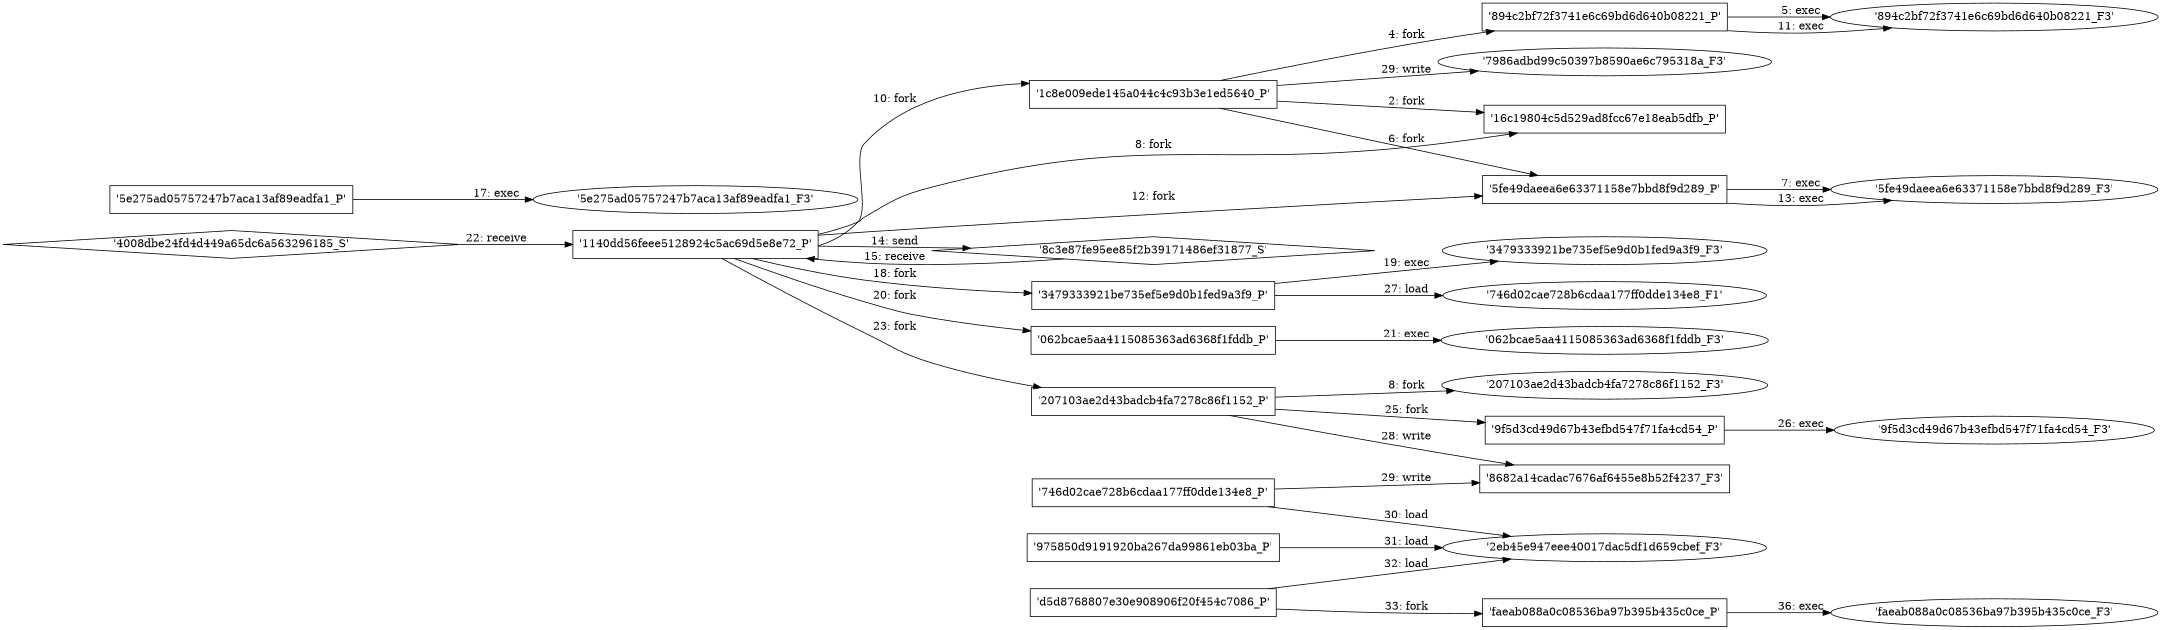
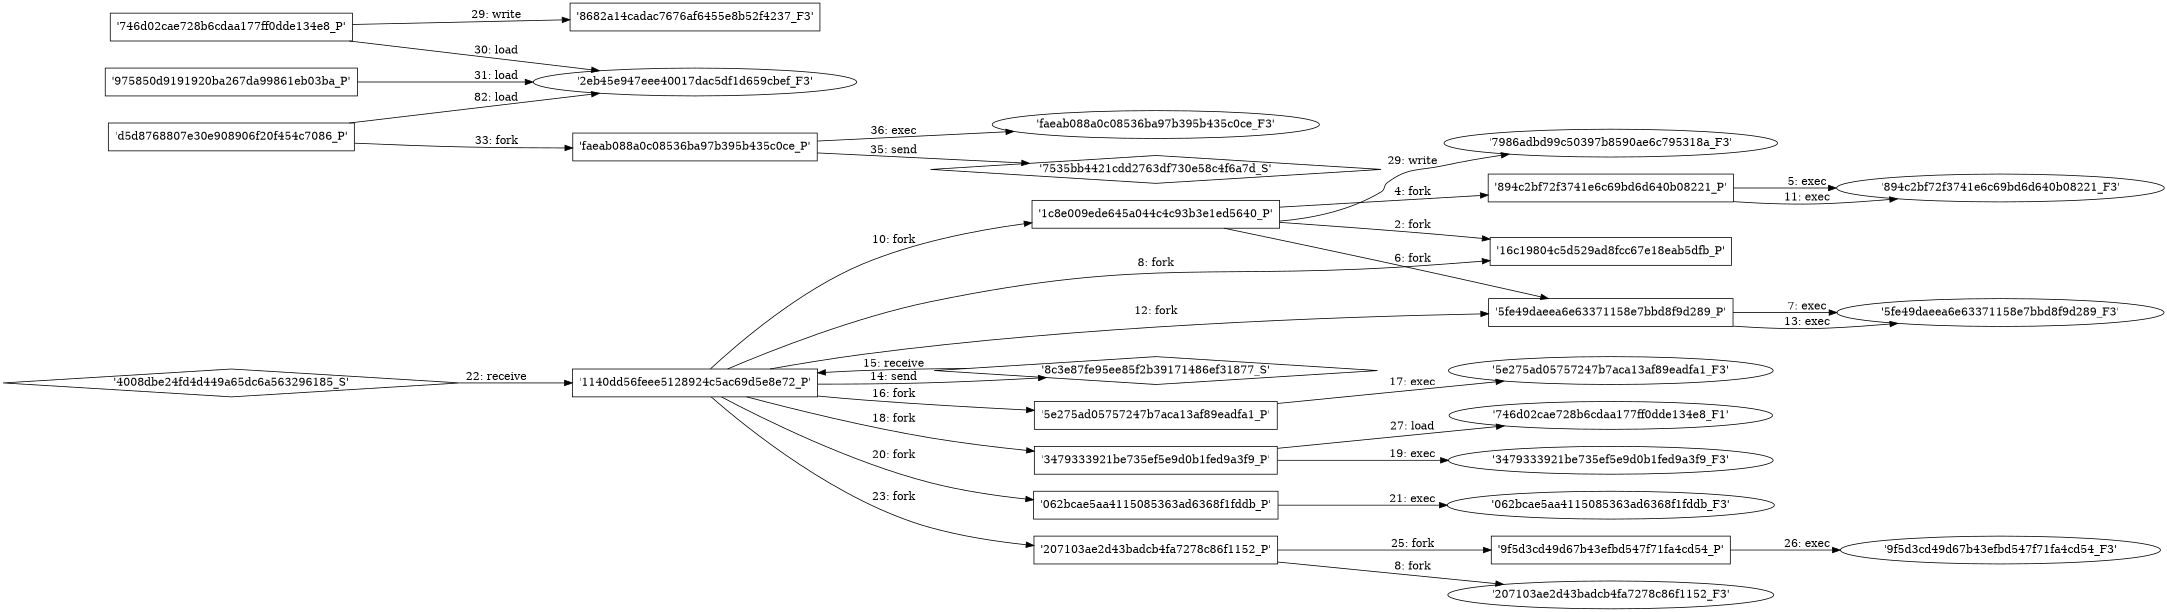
  digraph {
    engine=neato
    fixedsize=false
    fontsize=10
    nodesep=0.3
    rankdir=LR
    ranksep=0
    splines=true
    node [node_type=Process shape=box]
    "'7986adbd99c50397b8590ae6c795318a_F3'" [node_type=file shape=ellipse]
-   "'1c8e009ede145a044c4c93b3e1ed5640_P'"
+   "'1c8e009ede145a044c4c93b3e1ed5640_P'" [label="'1c8e009ede645a044c4c93b3e1ed5640_P'"]
    "'16c19804c5d529ad8fcc67e18eab5dfb_P'"
    "'894c2bf72f3741e6c69bd6d640b08221_P'"
    "'5fe49daeea6e63371158e7bbd8f9d289_P'"
    "'894c2bf72f3741e6c69bd6d640b08221_F3'" [node_type=File shape=ellipse]
    "'5fe49daeea6e63371158e7bbd8f9d289_F3'" [node_type=File shape=ellipse]
    "'1140dd56feee5128924c5ac69d5e8e72_P'"
    "'8c3e87fe95ee85f2b39171486ef31877_S'" [node_type=Socket shape=diamond]
    "'5e275ad05757247b7aca13af89eadfa1_P'"
    "'3479333921be735ef5e9d0b1fed9a3f9_P'"
    "'062bcae5aa4115085363ad6368f1fddb_P'"
    "'207103ae2d43badcb4fa7278c86f1152_P'"
    "'5e275ad05757247b7aca13af89eadfa1_F3'" [node_type=File shape=ellipse]
    "'3479333921be735ef5e9d0b1fed9a3f9_F3'" [node_type=File shape=ellipse]
    "'746d02cae728b6cdaa177ff0dde134e8_F1'" [node_type=file shape=ellipse]
    "'062bcae5aa4115085363ad6368f1fddb_F3'" [node_type=File shape=ellipse]
    "'207103ae2d43badcb4fa7278c86f1152_F3'" [node_type=File shape=ellipse]
    "'9f5d3cd49d67b43efbd547f71fa4cd54_P'"
    "'8682a14cadac7676af6455e8b52f4237_F3'" [node_type=file]
    "'4008dbe24fd4d449a65dc6a563296185_S'" [node_type=Socket shape=diamond]
    "'9f5d3cd49d67b43efbd547f71fa4cd54_F3'" [node_type=File shape=ellipse]
    "'746d02cae728b6cdaa177ff0dde134e8_P'"
    "'2eb45e947eee40017dac5df1d659cbef_F3'" [node_type=file shape=ellipse]
    "'975850d9191920ba267da99861eb03ba_P'"
    "'d5d8768807e30e908906f20f454c7086_P'"
    "'faeab088a0c08536ba97b395b435c0ce_P'"
    "'faeab088a0c08536ba97b395b435c0ce_F3'" [node_type=File shape=ellipse]
+   "'7535bb4421cdd2763df730e58c4f6a7d_S'" [node_type=Socket shape=diamond]
    "'1c8e009ede145a044c4c93b3e1ed5640_P'" -> "'7986adbd99c50397b8590ae6c795318a_F3'" [label="29: write"]
    "'1c8e009ede145a044c4c93b3e1ed5640_P'" -> "'16c19804c5d529ad8fcc67e18eab5dfb_P'" [label="2: fork"]
    "'1c8e009ede145a044c4c93b3e1ed5640_P'" -> "'894c2bf72f3741e6c69bd6d640b08221_P'" [label="4: fork"]
    "'1c8e009ede145a044c4c93b3e1ed5640_P'" -> "'5fe49daeea6e63371158e7bbd8f9d289_P'" [label="6: fork"]
    "'894c2bf72f3741e6c69bd6d640b08221_P'" -> "'894c2bf72f3741e6c69bd6d640b08221_F3'" [label="5: exec"]
    "'894c2bf72f3741e6c69bd6d640b08221_P'" -> "'894c2bf72f3741e6c69bd6d640b08221_F3'" [label="11: exec"]
    "'5fe49daeea6e63371158e7bbd8f9d289_P'" -> "'5fe49daeea6e63371158e7bbd8f9d289_F3'" [label="7: exec"]
    "'5fe49daeea6e63371158e7bbd8f9d289_P'" -> "'5fe49daeea6e63371158e7bbd8f9d289_F3'" [label="13: exec"]
    "'1140dd56feee5128924c5ac69d5e8e72_P'" -> "'1c8e009ede145a044c4c93b3e1ed5640_P'" [label="10: fork"]
    "'1140dd56feee5128924c5ac69d5e8e72_P'" -> "'16c19804c5d529ad8fcc67e18eab5dfb_P'" [label="8: fork"]
    "'1140dd56feee5128924c5ac69d5e8e72_P'" -> "'5fe49daeea6e63371158e7bbd8f9d289_P'" [label="12: fork"]
    "'1140dd56feee5128924c5ac69d5e8e72_P'" -> "'8c3e87fe95ee85f2b39171486ef31877_S'" [label="14: send"]
+   "'1140dd56feee5128924c5ac69d5e8e72_P'" -> "'5e275ad05757247b7aca13af89eadfa1_P'" [label="16: fork"]
    "'1140dd56feee5128924c5ac69d5e8e72_P'" -> "'3479333921be735ef5e9d0b1fed9a3f9_P'" [label="18: fork"]
    "'1140dd56feee5128924c5ac69d5e8e72_P'" -> "'062bcae5aa4115085363ad6368f1fddb_P'" [label="20: fork"]
    "'1140dd56feee5128924c5ac69d5e8e72_P'" -> "'207103ae2d43badcb4fa7278c86f1152_P'" [label="23: fork"]
    "'8c3e87fe95ee85f2b39171486ef31877_S'" -> "'1140dd56feee5128924c5ac69d5e8e72_P'" [label="15: receive"]
    "'5e275ad05757247b7aca13af89eadfa1_P'" -> "'5e275ad05757247b7aca13af89eadfa1_F3'" [label="17: exec"]
    "'3479333921be735ef5e9d0b1fed9a3f9_P'" -> "'3479333921be735ef5e9d0b1fed9a3f9_F3'" [label="19: exec"]
    "'3479333921be735ef5e9d0b1fed9a3f9_P'" -> "'746d02cae728b6cdaa177ff0dde134e8_F1'" [label="27: load"]
    "'062bcae5aa4115085363ad6368f1fddb_P'" -> "'062bcae5aa4115085363ad6368f1fddb_F3'" [label="21: exec"]
    "'207103ae2d43badcb4fa7278c86f1152_P'" -> "'207103ae2d43badcb4fa7278c86f1152_F3'" [label="8: fork"]
    "'207103ae2d43badcb4fa7278c86f1152_P'" -> "'9f5d3cd49d67b43efbd547f71fa4cd54_P'" [label="25: fork"]
-   "'207103ae2d43badcb4fa7278c86f1152_P'" -> "'8682a14cadac7676af6455e8b52f4237_F3'" [label="28: write"]
    "'9f5d3cd49d67b43efbd547f71fa4cd54_P'" -> "'9f5d3cd49d67b43efbd547f71fa4cd54_F3'" [label="26: exec"]
    "'4008dbe24fd4d449a65dc6a563296185_S'" -> "'1140dd56feee5128924c5ac69d5e8e72_P'" [label="22: receive"]
    "'746d02cae728b6cdaa177ff0dde134e8_P'" -> "'8682a14cadac7676af6455e8b52f4237_F3'" [label="29: write"]
    "'746d02cae728b6cdaa177ff0dde134e8_P'" -> "'2eb45e947eee40017dac5df1d659cbef_F3'" [label="30: load"]
    "'975850d9191920ba267da99861eb03ba_P'" -> "'2eb45e947eee40017dac5df1d659cbef_F3'" [label="31: load"]
-   "'d5d8768807e30e908906f20f454c7086_P'" -> "'2eb45e947eee40017dac5df1d659cbef_F3'" [label="32: load"]
+   "'d5d8768807e30e908906f20f454c7086_P'" -> "'2eb45e947eee40017dac5df1d659cbef_F3'" [label="82: load"]
    "'d5d8768807e30e908906f20f454c7086_P'" -> "'faeab088a0c08536ba97b395b435c0ce_P'" [label="33: fork"]
    "'faeab088a0c08536ba97b395b435c0ce_P'" -> "'faeab088a0c08536ba97b395b435c0ce_F3'" [label="36: exec"]
+   "'faeab088a0c08536ba97b395b435c0ce_P'" -> "'7535bb4421cdd2763df730e58c4f6a7d_S'" [label="35: send"]
  }
